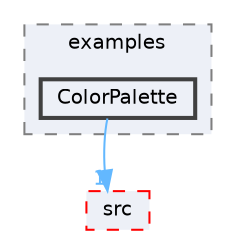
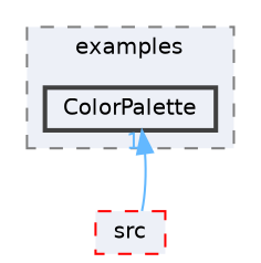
  digraph {
    compound=true
    node [fillcolor="#edf0f7" fontname=Helvetica fontsize=10 shape=box]
    n1 [color=grey25 height=0.2 label=ColorPalette style="filled,bold" width=0.4]
    n2 [color=red height=0.2 label=src style="filled,dashed" width=0.4]
    subgraph cluster_1 {
      bgcolor="#edf0f7"
      fontname=Helvetica
      fontsize=10
      label=examples
      pencolor=grey50
      style="filled,dashed"
      n1
    }
-   n1 -> n2 [color=steelblue1 fontcolor=steelblue1 fontname=Helvetica fontsize=10 headlabel=1 labeldistance=1.5 labelfontname=Helvetica labelfontsize=10]
+   n2 -> n1 [color=steelblue1 fontcolor=steelblue1 fontname=Helvetica fontsize=10 headlabel=1 labeldistance=1.5 labelfontname=Helvetica labelfontsize=10]
  }
